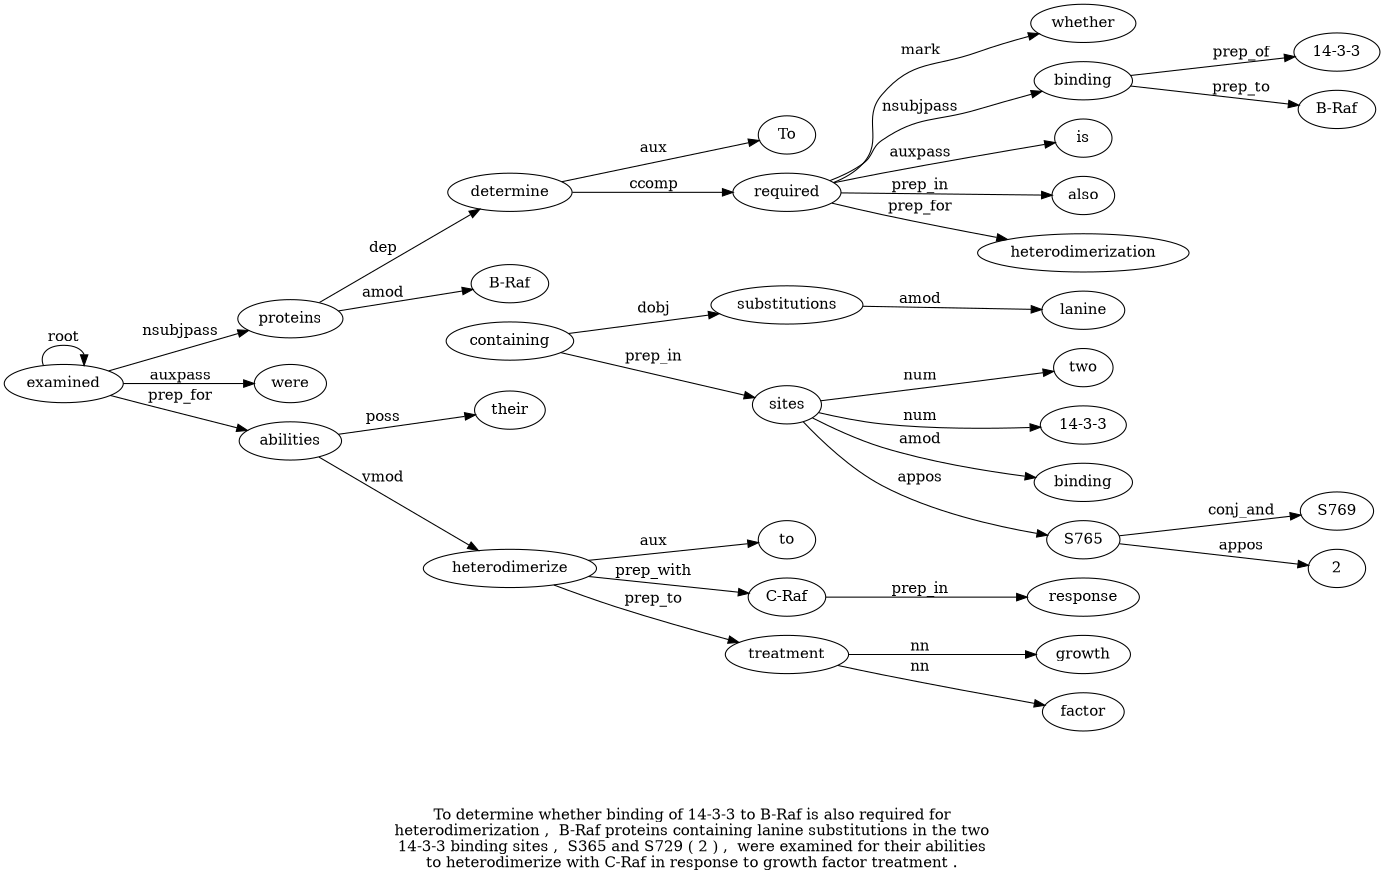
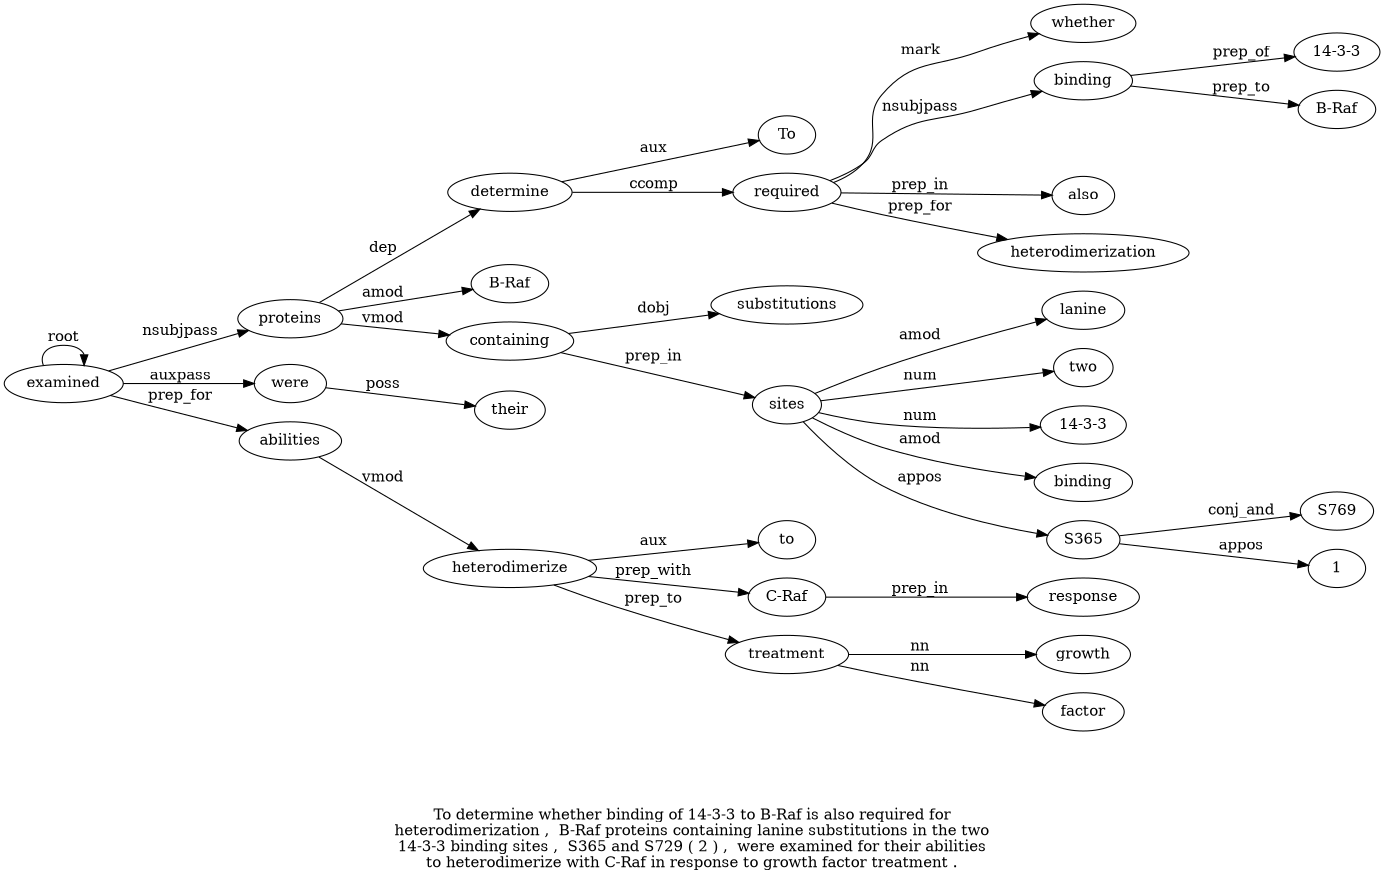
  digraph {
    label="To determine whether binding of 14-3-3 to B-Raf is also required for\nheterodimerization ,  B-Raf proteins containing lanine substitutions in the two\n14-3-3 binding sites ,  S365 and S729 ( 2 ) ,  were examined for their abilities\nto heterodimerize with C-Raf in response to growth factor treatment ."
    rankdir=LR
    node [fillcolor=white style=filled]
    n1 [label=determine]
    n2 [label=To]
    n3 [label=required]
    n4 [label=whether]
    n5 [label=binding]
-   n6 [label=is]
    n7 [label=also]
    n8 [label=heterodimerization]
    n9 [label=proteins]
    n10 [label="B-Raf"]
    n11 [label=containing]
    n12 [label=substitutions]
    n13 [label=sites]
    n14 [label="14-3-3"]
    n15 [label="B-Raf"]
    n16 [label=examined]
    n17 [label=were]
    n18 [label=abilities]
    n19 [label=their]
    n20 [label=heterodimerize]
    n21 [label=lanine]
    n22 [label=two]
    n23 [label="14-3-3"]
    n24 [label=binding]
-   n25 [label=S765]
+   n25 [label=S365]
    n26 [label=S769]
-   n27 [label=2]
+   n27 [label=1]
    n28 [label=to]
    n29 [label="C-Raf"]
    n30 [label=treatment]
    n31 [label=response]
    n32 [label=growth]
    n33 [label=factor]
    n1 -> n2 [label=aux]
    n1 -> n3 [label=ccomp]
    n3 -> n4 [label=mark]
    n3 -> n5 [label=nsubjpass]
-   n3 -> n6 [label=auxpass]
    n3 -> n7 [label=prep_in]
    n3 -> n8 [label=prep_for]
    n5 -> n14 [label=prep_of]
    n5 -> n15 [label=prep_to]
    n9 -> n1 [label=dep]
    n9 -> n10 [label=amod]
+   n9 -> n11 [label=vmod]
    n11 -> n12 [label=dobj]
    n11 -> n13 [label=prep_in]
-   n12 -> n21 [label=amod]
+   n13 -> n21 [label=amod]
    n13 -> n22 [label=num]
    n13 -> n23 [label=num]
    n13 -> n24 [label=amod]
    n13 -> n25 [label=appos]
    n16 -> n9 [label=nsubjpass]
    n16 -> n16 [label=root]
    n16 -> n17 [label=auxpass]
    n16 -> n18 [label=prep_for]
-   n18 -> n19 [label=poss]
+   n17 -> n19 [label=poss]
    n18 -> n20 [label=vmod]
    n20 -> n28 [label=aux]
    n20 -> n29 [label=prep_with]
    n20 -> n30 [label=prep_to]
    n25 -> n26 [label=conj_and]
    n25 -> n27 [label=appos]
    n29 -> n31 [label=prep_in]
    n30 -> n32 [label=nn]
    n30 -> n33 [label=nn]
  }
